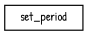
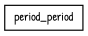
  digraph {
    rankdir=LR
    fontname="Patrick Hand"
-   n1 [color=black fillcolor=white fontname="Patrick Hand" fontsize=10 height=0.2 label=set_period shape=record style=filled width=0.4]
+   n1 [color=black fillcolor=white fontname="Patrick Hand" fontsize=10 height=0.2 label=period_period shape=record style=filled width=0.4]
  }
